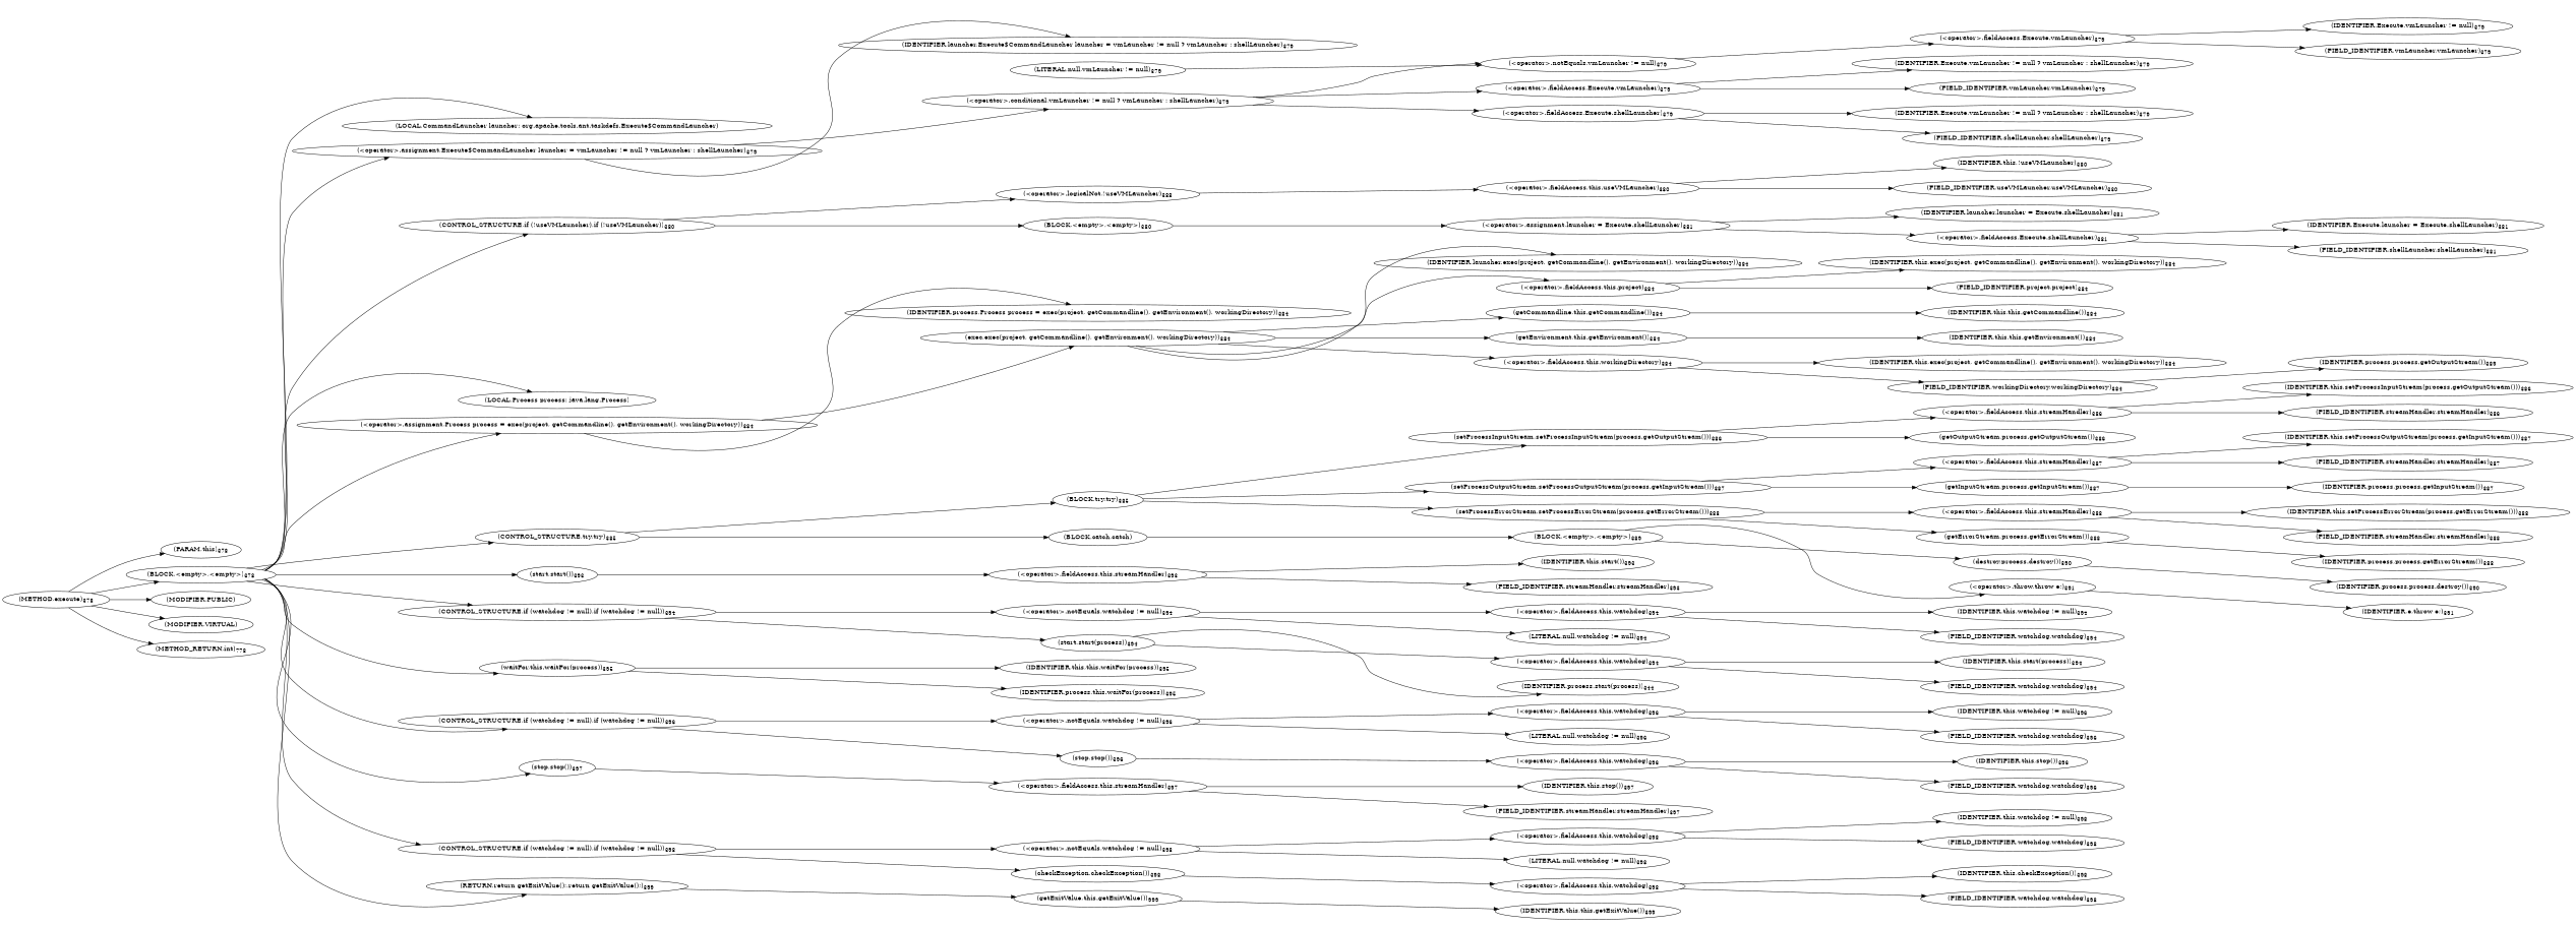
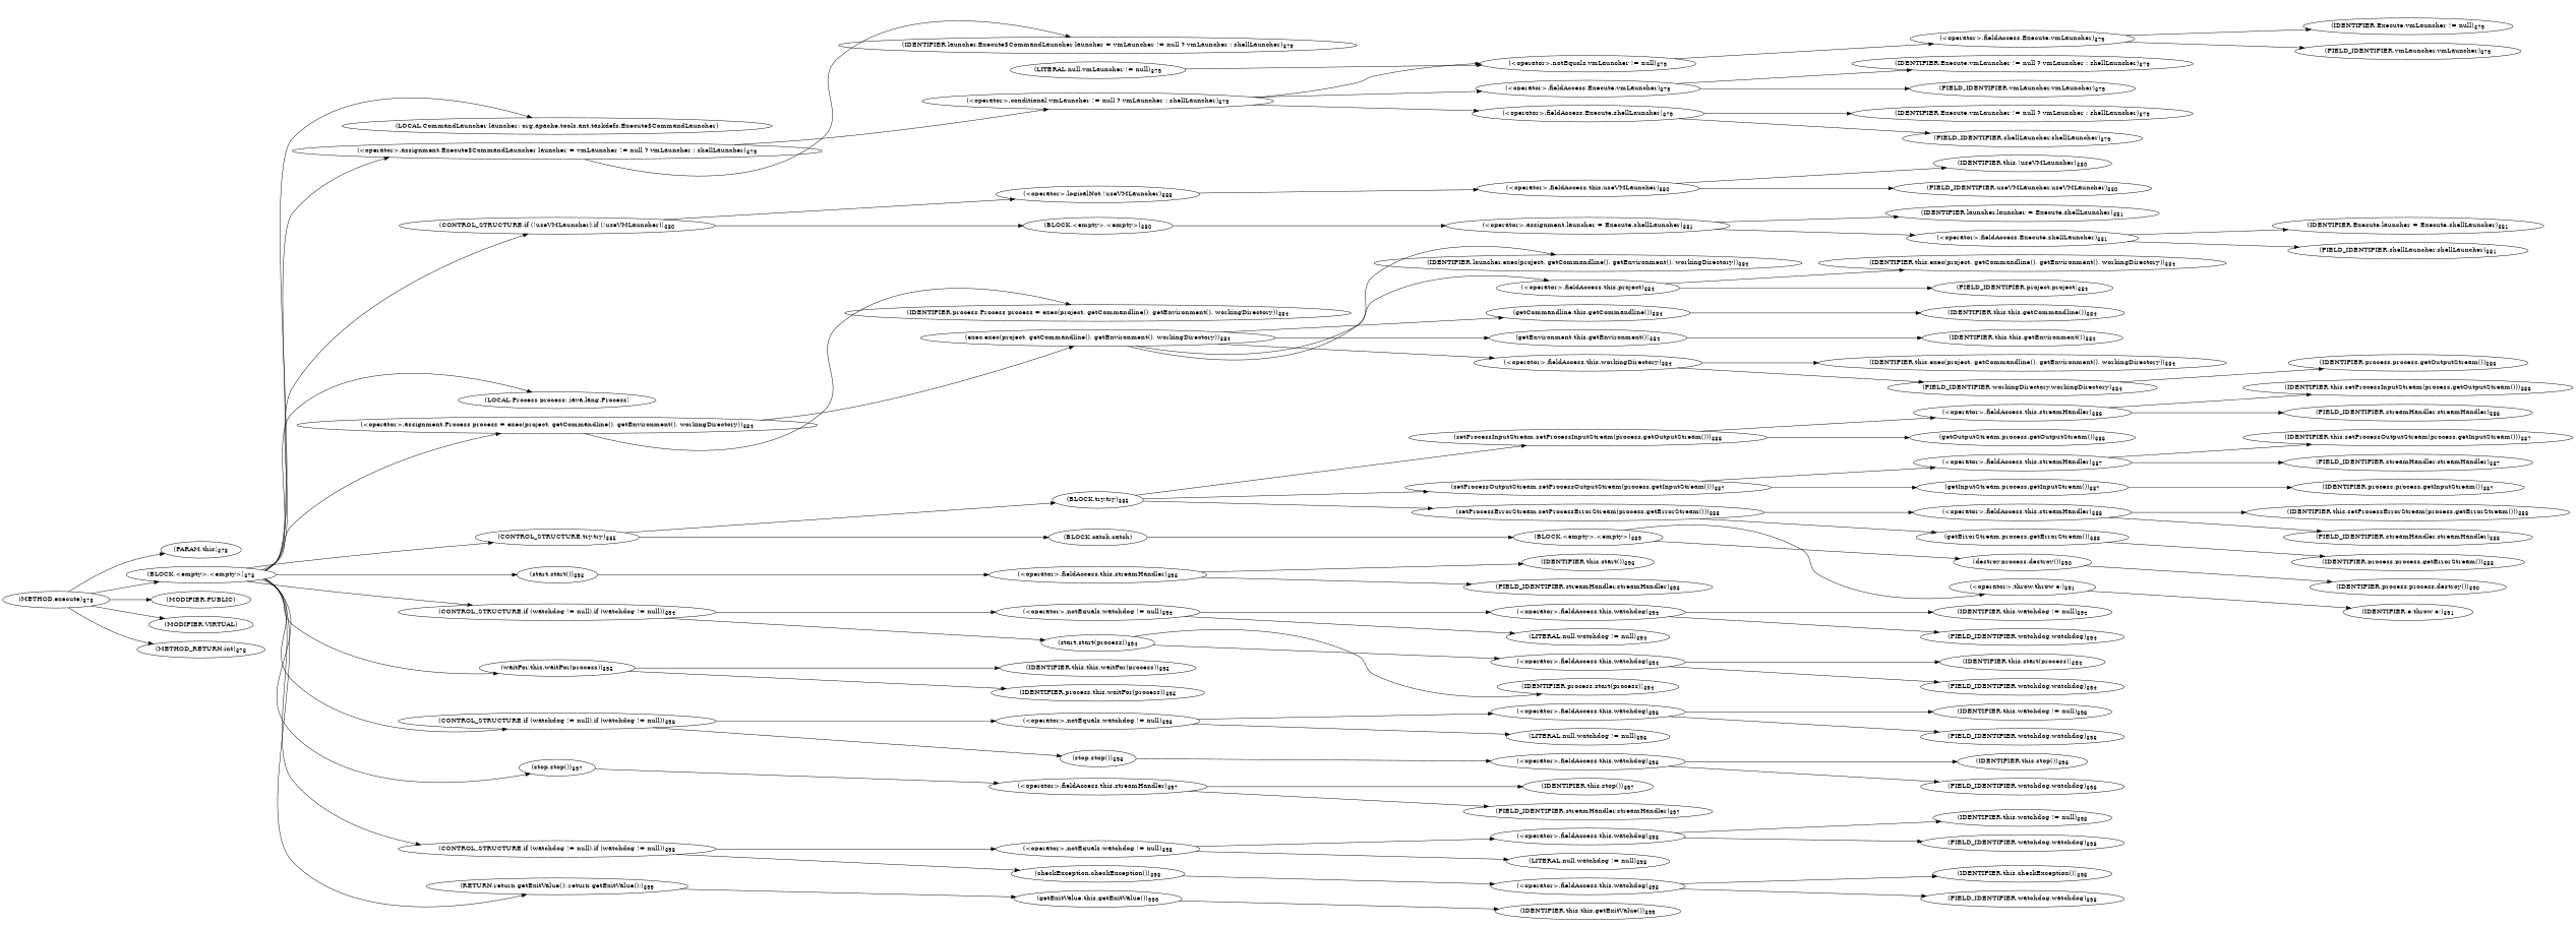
  digraph {
    rankdir=LR
    n1 [label=<(METHOD,execute)<SUB>378</SUB>>]
    n2 [label=<(PARAM,this)<SUB>378</SUB>>]
    n3 [label=<(BLOCK,&lt;empty&gt;,&lt;empty&gt;)<SUB>378</SUB>>]
    n4 [label=<(MODIFIER,PUBLIC)>]
    n5 [label=<(MODIFIER,VIRTUAL)>]
-   n6 [label=<(METHOD_RETURN,int)<SUB>778</SUB>>]
+   n6 [label=<(METHOD_RETURN,int)<SUB>378</SUB>>]
    n7 [label=<(LOCAL,CommandLauncher launcher: org.apache.tools.ant.taskdefs.Execute$CommandLauncher)>]
    n8 [label=<(&lt;operator&gt;.assignment,Execute$CommandLauncher launcher = vmLauncher != null ? vmLauncher : shellLauncher)<SUB>379</SUB>>]
    n9 [label=<(CONTROL_STRUCTURE,if (!useVMLauncher),if (!useVMLauncher))<SUB>380</SUB>>]
    n10 [label=<(LOCAL,Process process: java.lang.Process)>]
    n11 [label=<(&lt;operator&gt;.assignment,Process process = exec(project, getCommandline(), getEnvironment(), workingDirectory))<SUB>384</SUB>>]
    n12 [label=<(CONTROL_STRUCTURE,try,try)<SUB>385</SUB>>]
    n13 [label=<(start,start())<SUB>393</SUB>>]
    n14 [label=<(CONTROL_STRUCTURE,if (watchdog != null),if (watchdog != null))<SUB>394</SUB>>]
    n15 [label=<(waitFor,this.waitFor(process))<SUB>395</SUB>>]
    n16 [label=<(CONTROL_STRUCTURE,if (watchdog != null),if (watchdog != null))<SUB>396</SUB>>]
    n17 [label=<(stop,stop())<SUB>397</SUB>>]
    n18 [label=<(CONTROL_STRUCTURE,if (watchdog != null),if (watchdog != null))<SUB>398</SUB>>]
    n19 [label=<(RETURN,return getExitValue();,return getExitValue();)<SUB>399</SUB>>]
    n20 [label=<(IDENTIFIER,launcher,Execute$CommandLauncher launcher = vmLauncher != null ? vmLauncher : shellLauncher)<SUB>379</SUB>>]
    n21 [label=<(&lt;operator&gt;.conditional,vmLauncher != null ? vmLauncher : shellLauncher)<SUB>379</SUB>>]
    n22 [label=<(&lt;operator&gt;.logicalNot,!useVMLauncher)<SUB>388</SUB>>]
    n23 [label=<(BLOCK,&lt;empty&gt;,&lt;empty&gt;)<SUB>380</SUB>>]
    n24 [label=<(IDENTIFIER,process,Process process = exec(project, getCommandline(), getEnvironment(), workingDirectory))<SUB>384</SUB>>]
    n25 [label=<(exec,exec(project, getCommandline(), getEnvironment(), workingDirectory))<SUB>384</SUB>>]
    n26 [label=<(BLOCK,try,try)<SUB>385</SUB>>]
    n27 [label=<(BLOCK,catch,catch)>]
    n28 [label=<(&lt;operator&gt;.fieldAccess,this.streamHandler)<SUB>393</SUB>>]
    n29 [label=<(&lt;operator&gt;.notEquals,watchdog != null)<SUB>394</SUB>>]
    n30 [label=<(start,start(process))<SUB>394</SUB>>]
    n31 [label=<(IDENTIFIER,this,this.waitFor(process))<SUB>395</SUB>>]
    n32 [label=<(IDENTIFIER,process,this.waitFor(process))<SUB>395</SUB>>]
    n33 [label=<(&lt;operator&gt;.notEquals,watchdog != null)<SUB>396</SUB>>]
    n34 [label=<(stop,stop())<SUB>396</SUB>>]
    n35 [label=<(&lt;operator&gt;.fieldAccess,this.streamHandler)<SUB>397</SUB>>]
    n36 [label=<(&lt;operator&gt;.notEquals,watchdog != null)<SUB>398</SUB>>]
    n37 [label=<(checkException,checkException())<SUB>398</SUB>>]
    n38 [label=<(getExitValue,this.getExitValue())<SUB>999</SUB>>]
    n39 [label=<(&lt;operator&gt;.notEquals,vmLauncher != null)<SUB>379</SUB>>]
    n40 [label=<(&lt;operator&gt;.fieldAccess,Execute.vmLauncher)<SUB>379</SUB>>]
    n41 [label=<(&lt;operator&gt;.fieldAccess,Execute.shellLauncher)<SUB>379</SUB>>]
    n42 [label=<(&lt;operator&gt;.fieldAccess,Execute.vmLauncher)<SUB>379</SUB>>]
    n43 [label=<(IDENTIFIER,Execute,vmLauncher != null ? vmLauncher : shellLauncher)<SUB>379</SUB>>]
    n44 [label=<(FIELD_IDENTIFIER,vmLauncher,vmLauncher)<SUB>379</SUB>>]
    n45 [label=<(IDENTIFIER,Execute,vmLauncher != null ? vmLauncher : shellLauncher)<SUB>379</SUB>>]
    n46 [label=<(FIELD_IDENTIFIER,shellLauncher,shellLauncher)<SUB>379</SUB>>]
    n47 [label=<(IDENTIFIER,Execute,vmLauncher != null)<SUB>379</SUB>>]
    n48 [label=<(FIELD_IDENTIFIER,vmLauncher,vmLauncher)<SUB>379</SUB>>]
    n49 [label=<(LITERAL,null,vmLauncher != null)<SUB>379</SUB>>]
    n50 [label=<(&lt;operator&gt;.fieldAccess,this.useVMLauncher)<SUB>380</SUB>>]
    n51 [label=<(&lt;operator&gt;.assignment,launcher = Execute.shellLauncher)<SUB>381</SUB>>]
    n52 [label=<(IDENTIFIER,this,!useVMLauncher)<SUB>380</SUB>>]
    n53 [label=<(FIELD_IDENTIFIER,useVMLauncher,useVMLauncher)<SUB>330</SUB>>]
    n54 [label=<(IDENTIFIER,launcher,launcher = Execute.shellLauncher)<SUB>381</SUB>>]
    n55 [label=<(&lt;operator&gt;.fieldAccess,Execute.shellLauncher)<SUB>381</SUB>>]
    n56 [label=<(IDENTIFIER,Execute,launcher = Execute.shellLauncher)<SUB>381</SUB>>]
    n57 [label=<(FIELD_IDENTIFIER,shellLauncher,shellLauncher)<SUB>381</SUB>>]
    n58 [label=<(IDENTIFIER,launcher,exec(project, getCommandline(), getEnvironment(), workingDirectory))<SUB>384</SUB>>]
    n59 [label=<(&lt;operator&gt;.fieldAccess,this.project)<SUB>384</SUB>>]
    n60 [label=<(getCommandline,this.getCommandline())<SUB>384</SUB>>]
    n61 [label=<(getEnvironment,this.getEnvironment())<SUB>384</SUB>>]
    n62 [label=<(&lt;operator&gt;.fieldAccess,this.workingDirectory)<SUB>384</SUB>>]
    n63 [label=<(IDENTIFIER,this,exec(project, getCommandline(), getEnvironment(), workingDirectory))<SUB>384</SUB>>]
    n64 [label=<(FIELD_IDENTIFIER,project,project)<SUB>384</SUB>>]
    n65 [label=<(IDENTIFIER,this,this.getCommandline())<SUB>384</SUB>>]
    n66 [label=<(IDENTIFIER,this,this.getEnvironment())<SUB>384</SUB>>]
    n67 [label=<(IDENTIFIER,this,exec(project, getCommandline(), getEnvironment(), workingDirectory))<SUB>384</SUB>>]
    n68 [label=<(FIELD_IDENTIFIER,workingDirectory,workingDirectory)<SUB>384</SUB>>]
-   n69 [label=<(IDENTIFIER,process,process.getOutputStream())<SUB>389</SUB>>]
+   n69 [label=<(IDENTIFIER,process,process.getOutputStream())<SUB>386</SUB>>]
    n70 [label=<(setProcessInputStream,setProcessInputStream(process.getOutputStream()))<SUB>386</SUB>>]
    n71 [label=<(setProcessOutputStream,setProcessOutputStream(process.getInputStream()))<SUB>387</SUB>>]
    n72 [label=<(setProcessErrorStream,setProcessErrorStream(process.getErrorStream()))<SUB>388</SUB>>]
    n73 [label=<(BLOCK,&lt;empty&gt;,&lt;empty&gt;)<SUB>389</SUB>>]
    n74 [label=<(&lt;operator&gt;.fieldAccess,this.streamHandler)<SUB>386</SUB>>]
    n75 [label=<(getOutputStream,process.getOutputStream())<SUB>386</SUB>>]
    n76 [label=<(&lt;operator&gt;.fieldAccess,this.streamHandler)<SUB>387</SUB>>]
    n77 [label=<(getInputStream,process.getInputStream())<SUB>387</SUB>>]
    n78 [label=<(&lt;operator&gt;.fieldAccess,this.streamHandler)<SUB>388</SUB>>]
    n79 [label=<(getErrorStream,process.getErrorStream())<SUB>388</SUB>>]
    n80 [label=<(IDENTIFIER,this,setProcessInputStream(process.getOutputStream()))<SUB>386</SUB>>]
    n81 [label=<(FIELD_IDENTIFIER,streamHandler,streamHandler)<SUB>386</SUB>>]
    n82 [label=<(IDENTIFIER,this,setProcessOutputStream(process.getInputStream()))<SUB>387</SUB>>]
    n83 [label=<(FIELD_IDENTIFIER,streamHandler,streamHandler)<SUB>387</SUB>>]
    n84 [label=<(IDENTIFIER,process,process.getInputStream())<SUB>387</SUB>>]
    n85 [label=<(IDENTIFIER,this,setProcessErrorStream(process.getErrorStream()))<SUB>388</SUB>>]
    n86 [label=<(FIELD_IDENTIFIER,streamHandler,streamHandler)<SUB>388</SUB>>]
    n87 [label=<(IDENTIFIER,process,process.getErrorStream())<SUB>388</SUB>>]
    n88 [label=<(destroy,process.destroy())<SUB>390</SUB>>]
    n89 [label=<(&lt;operator&gt;.throw,throw e;)<SUB>391</SUB>>]
    n90 [label=<(IDENTIFIER,process,process.destroy())<SUB>390</SUB>>]
    n91 [label=<(IDENTIFIER,e,throw e;)<SUB>391</SUB>>]
    n92 [label=<(IDENTIFIER,this,start())<SUB>393</SUB>>]
    n93 [label=<(FIELD_IDENTIFIER,streamHandler,streamHandler)<SUB>393</SUB>>]
    n94 [label=<(&lt;operator&gt;.fieldAccess,this.watchdog)<SUB>394</SUB>>]
    n95 [label=<(LITERAL,null,watchdog != null)<SUB>394</SUB>>]
    n96 [label=<(&lt;operator&gt;.fieldAccess,this.watchdog)<SUB>394</SUB>>]
-   n97 [label=<(IDENTIFIER,process,start(process))<SUB>344</SUB>>]
+   n97 [label=<(IDENTIFIER,process,start(process))<SUB>394</SUB>>]
    n98 [label=<(IDENTIFIER,this,watchdog != null)<SUB>394</SUB>>]
    n99 [label=<(FIELD_IDENTIFIER,watchdog,watchdog)<SUB>394</SUB>>]
    n100 [label=<(IDENTIFIER,this,start(process))<SUB>394</SUB>>]
    n101 [label=<(FIELD_IDENTIFIER,watchdog,watchdog)<SUB>394</SUB>>]
    n102 [label=<(&lt;operator&gt;.fieldAccess,this.watchdog)<SUB>396</SUB>>]
    n103 [label=<(LITERAL,null,watchdog != null)<SUB>396</SUB>>]
    n104 [label=<(&lt;operator&gt;.fieldAccess,this.watchdog)<SUB>396</SUB>>]
    n105 [label=<(IDENTIFIER,this,watchdog != null)<SUB>396</SUB>>]
    n106 [label=<(FIELD_IDENTIFIER,watchdog,watchdog)<SUB>396</SUB>>]
    n107 [label=<(IDENTIFIER,this,stop())<SUB>396</SUB>>]
    n108 [label=<(FIELD_IDENTIFIER,watchdog,watchdog)<SUB>396</SUB>>]
    n109 [label=<(IDENTIFIER,this,stop())<SUB>397</SUB>>]
    n110 [label=<(FIELD_IDENTIFIER,streamHandler,streamHandler)<SUB>397</SUB>>]
    n111 [label=<(&lt;operator&gt;.fieldAccess,this.watchdog)<SUB>398</SUB>>]
    n112 [label=<(LITERAL,null,watchdog != null)<SUB>398</SUB>>]
    n113 [label=<(&lt;operator&gt;.fieldAccess,this.watchdog)<SUB>398</SUB>>]
    n114 [label=<(IDENTIFIER,this,watchdog != null)<SUB>398</SUB>>]
    n115 [label=<(FIELD_IDENTIFIER,watchdog,watchdog)<SUB>398</SUB>>]
    n116 [label=<(IDENTIFIER,this,checkException())<SUB>398</SUB>>]
    n117 [label=<(FIELD_IDENTIFIER,watchdog,watchdog)<SUB>398</SUB>>]
    n118 [label=<(IDENTIFIER,this,this.getExitValue())<SUB>399</SUB>>]
    n1 -> n2
    n1 -> n3
    n1 -> n4
    n1 -> n5
    n1 -> n6
    n3 -> n7
    n3 -> n8
    n3 -> n9
    n3 -> n10
    n3 -> n11
    n3 -> n12
    n3 -> n13
    n3 -> n14
    n3 -> n15
    n3 -> n16
    n3 -> n17
    n3 -> n18
    n3 -> n19
    n8 -> n20
    n8 -> n21
    n9 -> n22
    n9 -> n23
    n11 -> n24
    n11 -> n25
    n12 -> n26
    n12 -> n27
    n13 -> n28
    n14 -> n29
    n14 -> n30
    n15 -> n31
    n15 -> n32
    n16 -> n33
    n16 -> n34
    n17 -> n35
    n18 -> n36
    n18 -> n37
    n19 -> n38
    n21 -> n39
    n21 -> n40
    n21 -> n41
    n22 -> n50
    n23 -> n51
    n25 -> n58
    n25 -> n59
    n25 -> n60
    n25 -> n61
    n25 -> n62
    n26 -> n70
    n26 -> n71
    n26 -> n72
    n27 -> n73
    n28 -> n92
    n28 -> n93
    n29 -> n94
    n29 -> n95
    n30 -> n96
    n30 -> n97
    n33 -> n102
    n33 -> n103
    n34 -> n104
    n35 -> n109
    n35 -> n110
    n36 -> n111
    n36 -> n112
    n37 -> n113
    n38 -> n118
    n39 -> n42
    n40 -> n43
    n40 -> n44
    n41 -> n45
    n41 -> n46
    n42 -> n47
    n42 -> n48
    n49 -> n39
    n50 -> n52
    n50 -> n53
    n51 -> n54
    n51 -> n55
    n55 -> n56
    n55 -> n57
    n59 -> n63
    n59 -> n64
    n60 -> n65
    n61 -> n66
    n62 -> n67
    n62 -> n68
    n68 -> n69
    n70 -> n74
    n70 -> n75
    n71 -> n76
    n71 -> n77
    n72 -> n78
    n72 -> n79
    n73 -> n88
    n73 -> n89
    n74 -> n80
    n74 -> n81
    n76 -> n82
    n76 -> n83
    n77 -> n84
    n78 -> n85
    n78 -> n86
    n79 -> n87
    n88 -> n90
    n89 -> n91
    n94 -> n98
    n94 -> n99
    n96 -> n100
    n96 -> n101
    n102 -> n105
    n102 -> n106
    n104 -> n107
    n104 -> n108
    n111 -> n114
    n111 -> n115
    n113 -> n116
    n113 -> n117
  }
